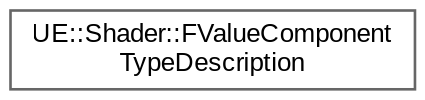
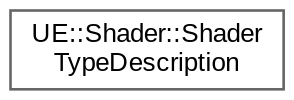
  digraph {
    rankdir=TB
    fontname="Liberation Sans"
-   n1 [color=grey40 fillcolor=white fontname="Liberation Sans" fontsize=10 height=0.2 label="UE::Shader::FValueComponent\lTypeDescription" shape=box style=filled width=0.4]
+   n1 [color=grey40 fillcolor=white fontname="Liberation Sans" fontsize=10 height=0.2 label="UE::Shader::Shader\lTypeDescription" shape=box style=filled width=0.4]
  }
